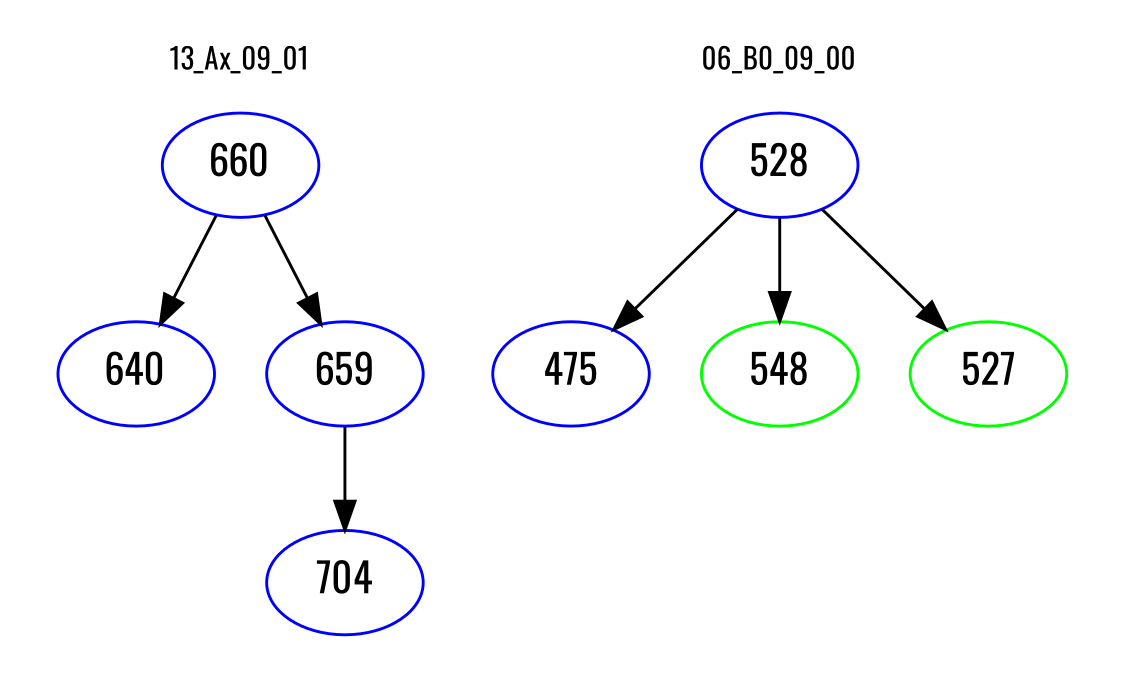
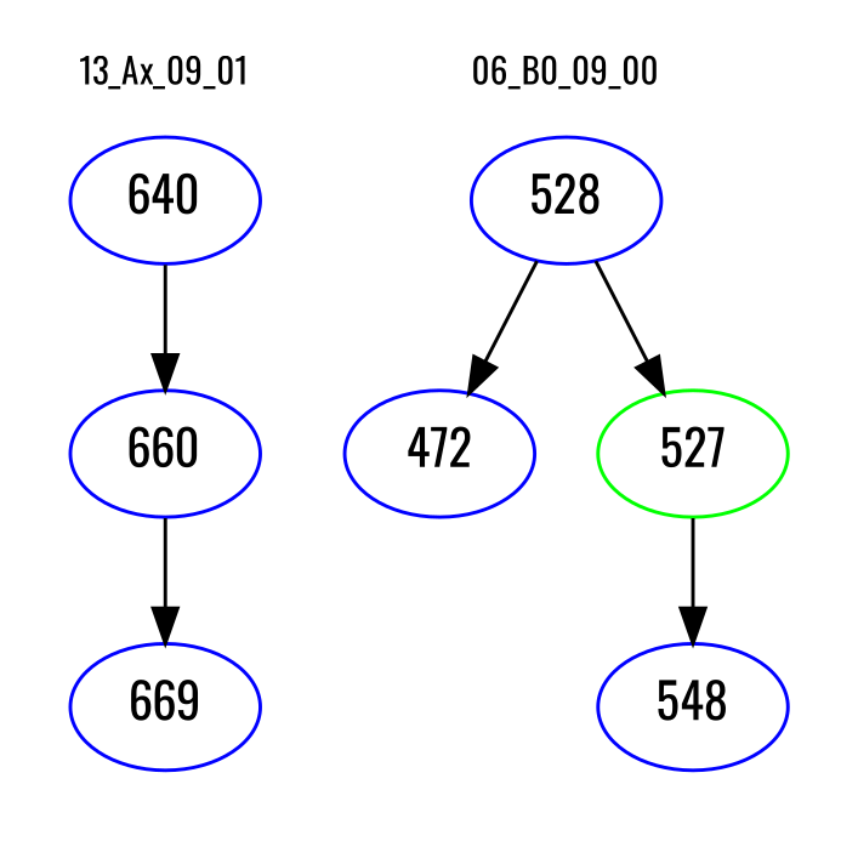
  digraph {
    fontname=Oswald
    node [color=blue fontname=Oswald]
    edge [color=black fontname=Oswald]
    n1 [label=660]
    n2 [label=640]
-   n3 [label=659]
-   n4 [label=704]
+   n3 [label=669]
    n5 [label=528]
-   n6 [label=475]
-   n7 [color=green label=548]
+   n6 [label=472]
+   n7 [label=548]
    n8 [color=green label=527]
    subgraph cluster_1 {
      color=white
      fontsize=10
      label="13_Ax_09_01"
      n1
      n2
      n3
-     n4
    }
    subgraph cluster_2 {
      color=white
      fontsize=10
      label="06_B0_09_00"
      n5
      n6
      n7
      n8
    }
-   n1 -> n2
+   n2 -> n1
    n1 -> n3
-   n3 -> n4
    n5 -> n6
-   n5 -> n7
+   n8 -> n7
    n5 -> n8
  }
